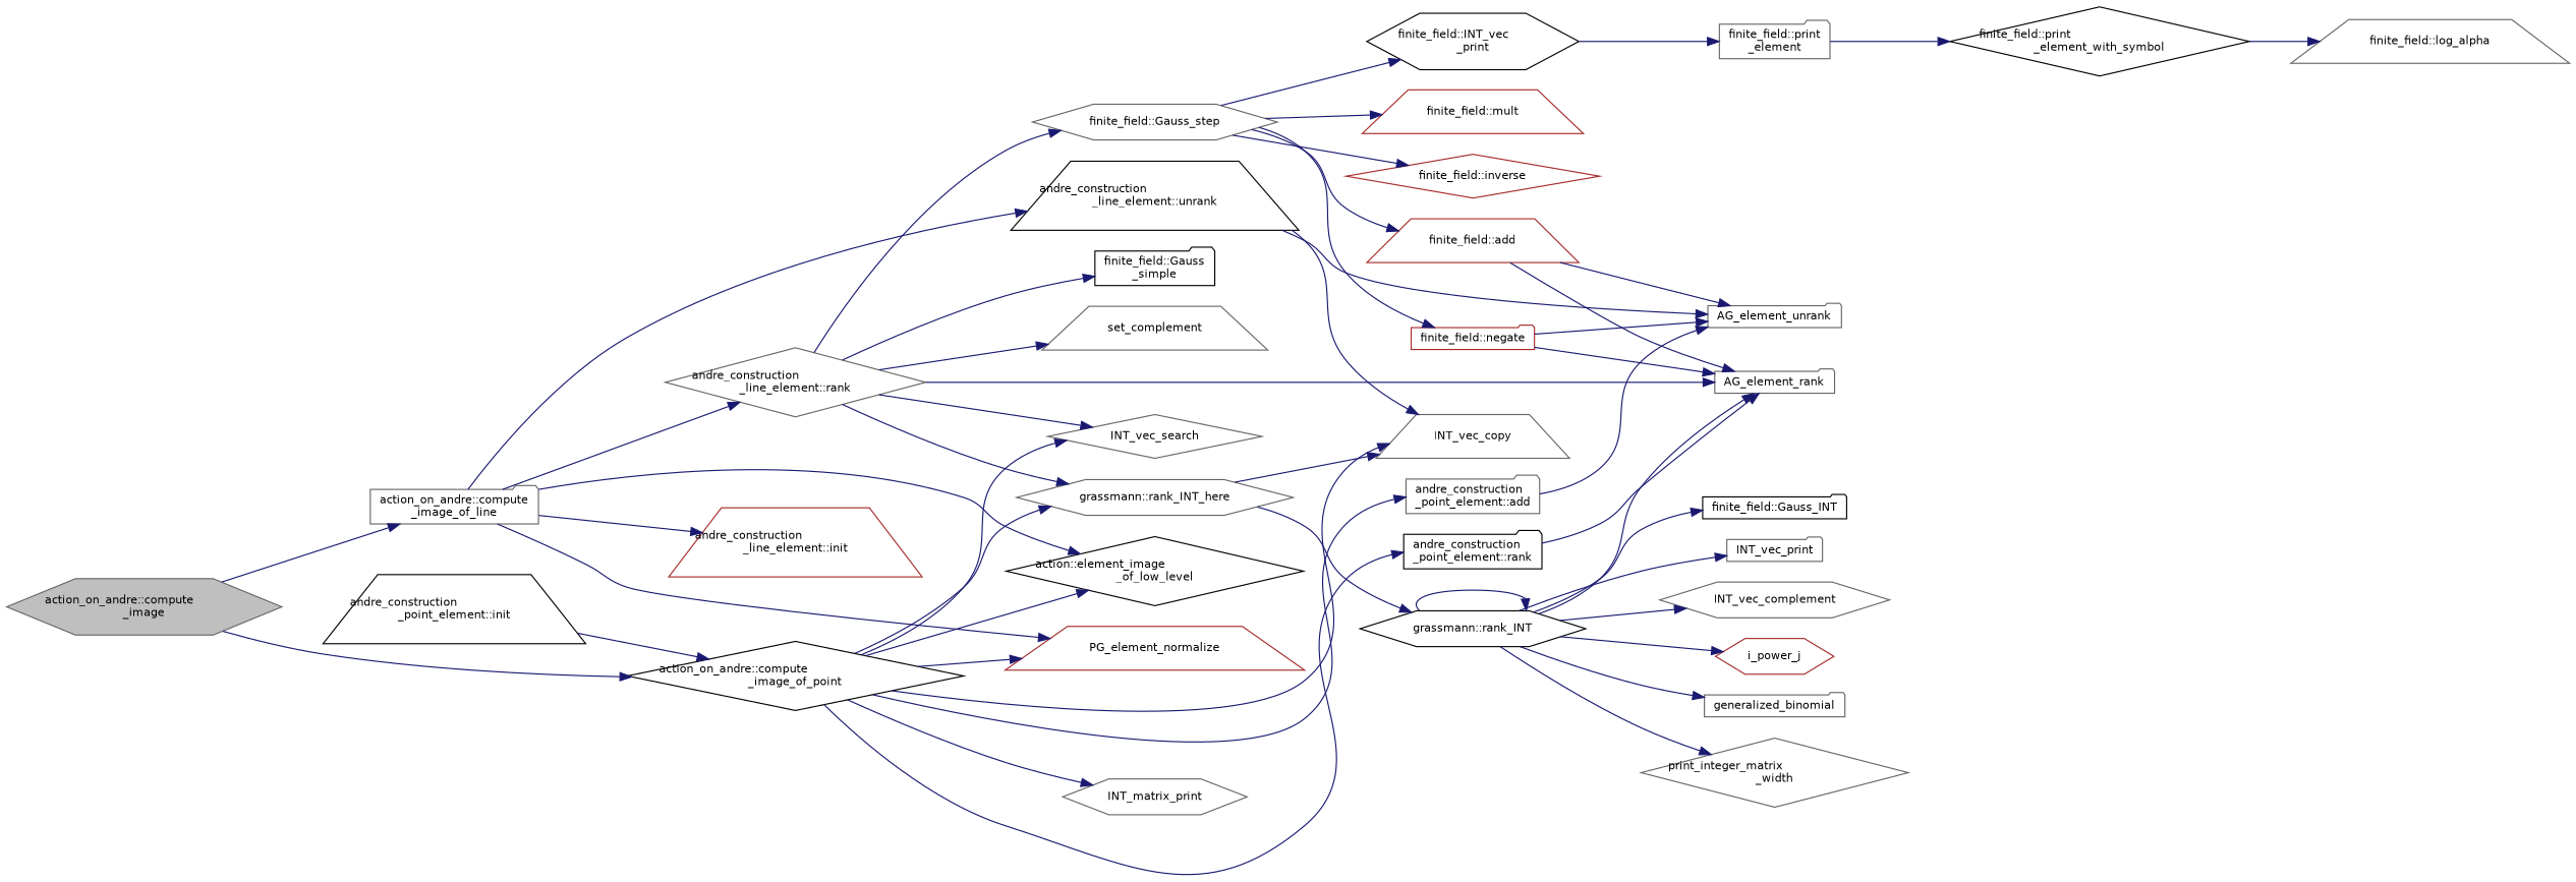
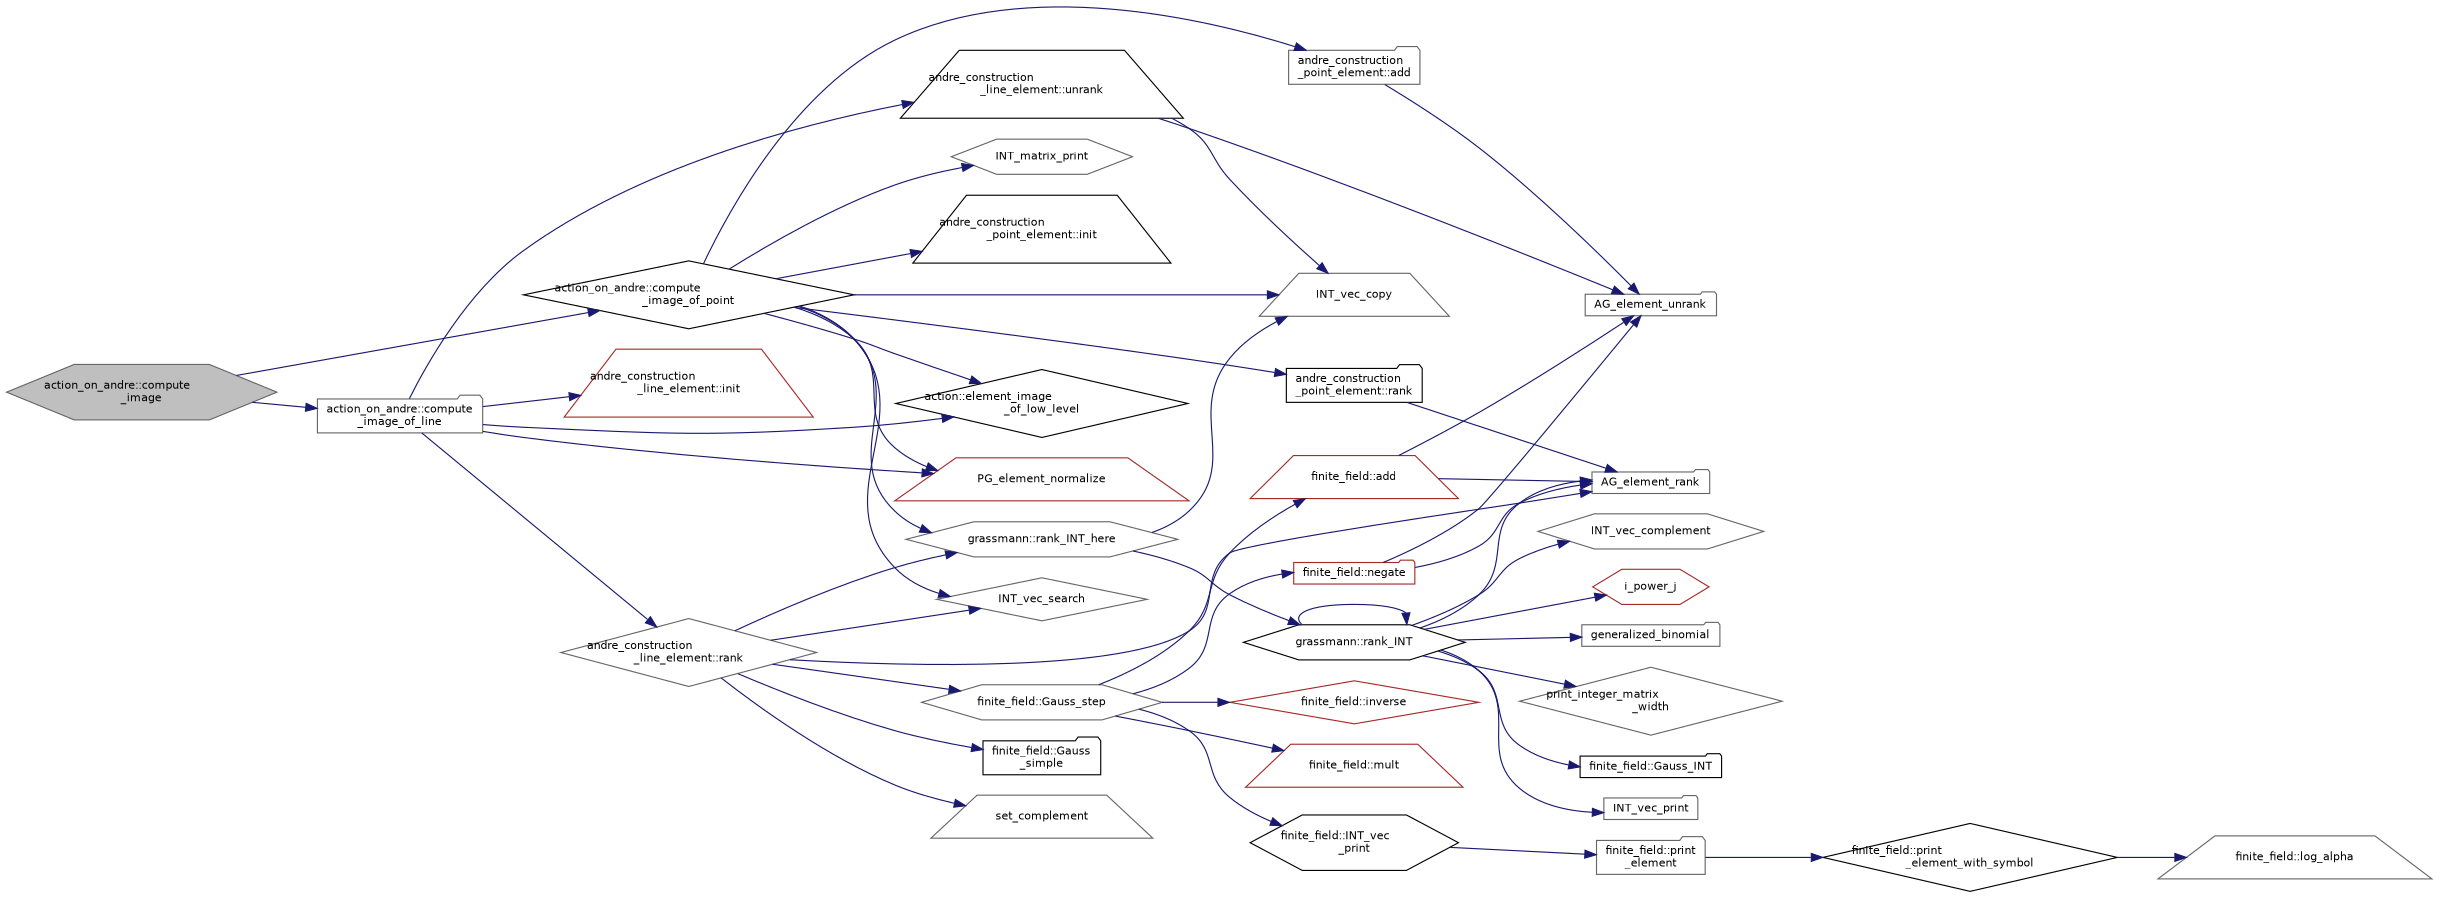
  digraph {
    rankdir=LR
    node [color=gray40 fillcolor=white fontname=Helvetica fontsize=10 shape=folder style=filled]
    edge [color=midnightblue fontname=Helvetica fontsize=10 labelfontname=Helvetica labelfontsize=10 style=solid]
    n1 [fillcolor=grey75 fontcolor=black height=0.2 label="action_on_andre::compute\l_image" shape=hexagon width=0.4]
    n2 [color=black height=0.2 label="action_on_andre::compute\l_image_of_point" shape=diamond width=0.4]
    n3 [height=0.2 label="action_on_andre::compute\l_image_of_line" width=0.4]
    n4 [color=black height=0.2 label="andre_construction\l_point_element::init" shape=trapezium width=0.4]
    n5 [height=0.2 label="andre_construction\l_point_element::add" width=0.4]
    n6 [height=0.2 label=INT_vec_copy shape=trapezium width=0.4]
    n7 [height=0.2 label=INT_matrix_print shape=hexagon width=0.4]
    n8 [color=black height=0.2 label="action::element_image\l_of_low_level" shape=diamond width=0.4]
    n9 [height=0.2 label="grassmann::rank_INT_here" shape=hexagon width=0.4]
    n10 [height=0.2 label=INT_vec_search shape=diamond width=0.4]
    n11 [color=brown height=0.2 label=PG_element_normalize shape=trapezium width=0.4]
    n12 [color=black height=0.2 label="andre_construction\l_point_element::rank" width=0.4]
    n13 [color=brown height=0.2 label="andre_construction\l_line_element::init" shape=trapezium width=0.4]
    n14 [color=black height=0.2 label="andre_construction\l_line_element::unrank" shape=trapezium width=0.4]
    n15 [height=0.2 label="andre_construction\l_line_element::rank" shape=diamond width=0.4]
    n16 [height=0.2 label=AG_element_unrank width=0.4]
    n17 [color=black height=0.2 label="grassmann::rank_INT" shape=hexagon width=0.4]
    n18 [height=0.2 label=AG_element_rank width=0.4]
    n19 [height=0.2 label="print_integer_matrix\l_width" shape=diamond width=0.4]
    n20 [color=black height=0.2 label="finite_field::Gauss_INT" width=0.4]
    n21 [height=0.2 label=INT_vec_print width=0.4]
    n22 [height=0.2 label=INT_vec_complement shape=hexagon width=0.4]
    n23 [color=brown height=0.2 label=i_power_j shape=hexagon width=0.4]
    n24 [height=0.2 label=generalized_binomial width=0.4]
    n25 [color=black height=0.2 label="finite_field::Gauss\l_simple" width=0.4]
    n26 [height=0.2 label=set_complement shape=trapezium width=0.4]
    n27 [height=0.2 label="finite_field::Gauss_step" shape=hexagon width=0.4]
    n28 [color=black height=0.2 label="finite_field::INT_vec\l_print" shape=hexagon width=0.4]
    n29 [color=brown height=0.2 label="finite_field::negate" width=0.4]
    n30 [color=brown height=0.2 label="finite_field::mult" shape=trapezium width=0.4]
    n31 [color=brown height=0.2 label="finite_field::inverse" shape=diamond width=0.4]
    n32 [color=brown height=0.2 label="finite_field::add" shape=trapezium width=0.4]
    n33 [height=0.2 label="finite_field::print\l_element" width=0.4]
    n34 [color=black height=0.2 label="finite_field::print\l_element_with_symbol" shape=diamond width=0.4]
    n35 [height=0.2 label="finite_field::log_alpha" shape=trapezium width=0.4]
    n1 -> n2
    n1 -> n3
-   n4 -> n2
+   n2 -> n4
    n2 -> n5
    n2 -> n6
    n2 -> n7
    n2 -> n8
    n2 -> n9
    n2 -> n10
    n2 -> n11
    n2 -> n12
    n3 -> n8
    n3 -> n11
    n3 -> n13
    n3 -> n14
    n3 -> n15
    n5 -> n16
    n9 -> n6
    n9 -> n17
    n12 -> n18
    n14 -> n6
    n14 -> n16
    n15 -> n9
    n15 -> n10
    n15 -> n18
    n15 -> n25
    n15 -> n26
    n15 -> n27
    n17 -> n17
    n17 -> n18
    n17 -> n19
    n17 -> n20
    n17 -> n21
    n17 -> n22
    n17 -> n23
    n17 -> n24
    n27 -> n28
    n27 -> n29
    n27 -> n30
    n27 -> n31
    n27 -> n32
    n28 -> n33
    n29 -> n16
    n29 -> n18
    n32 -> n16
    n32 -> n18
    n33 -> n34
    n34 -> n35
  }
